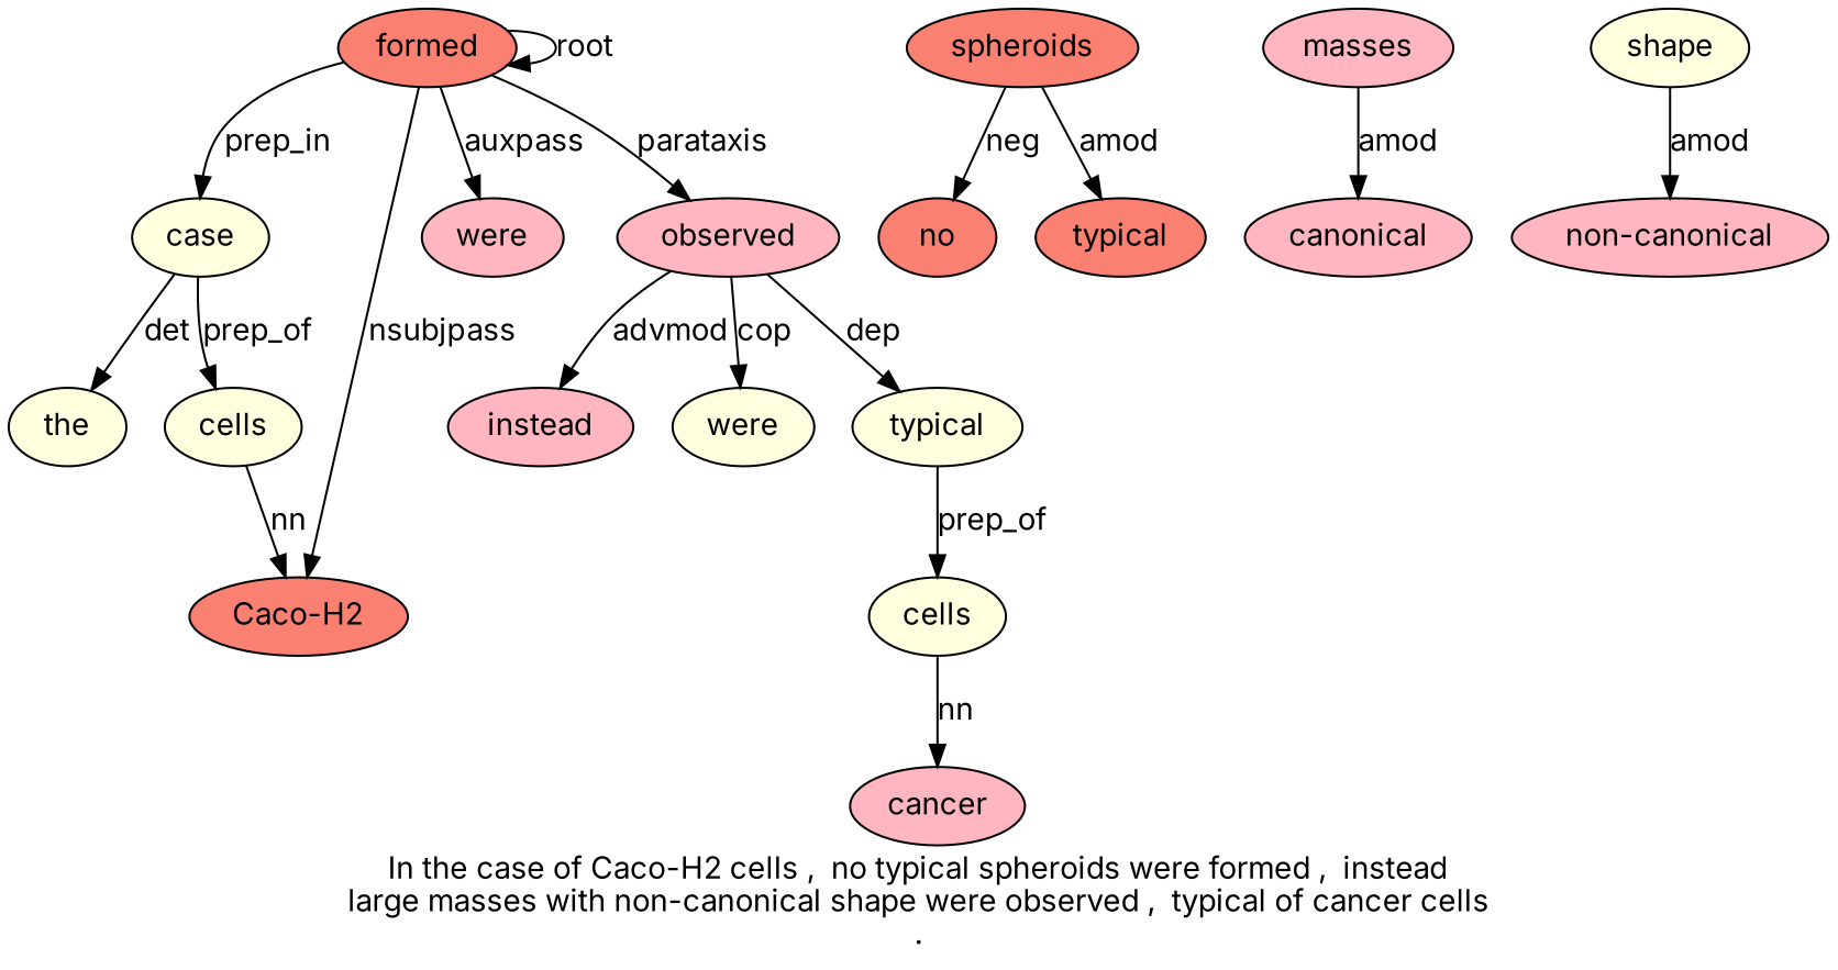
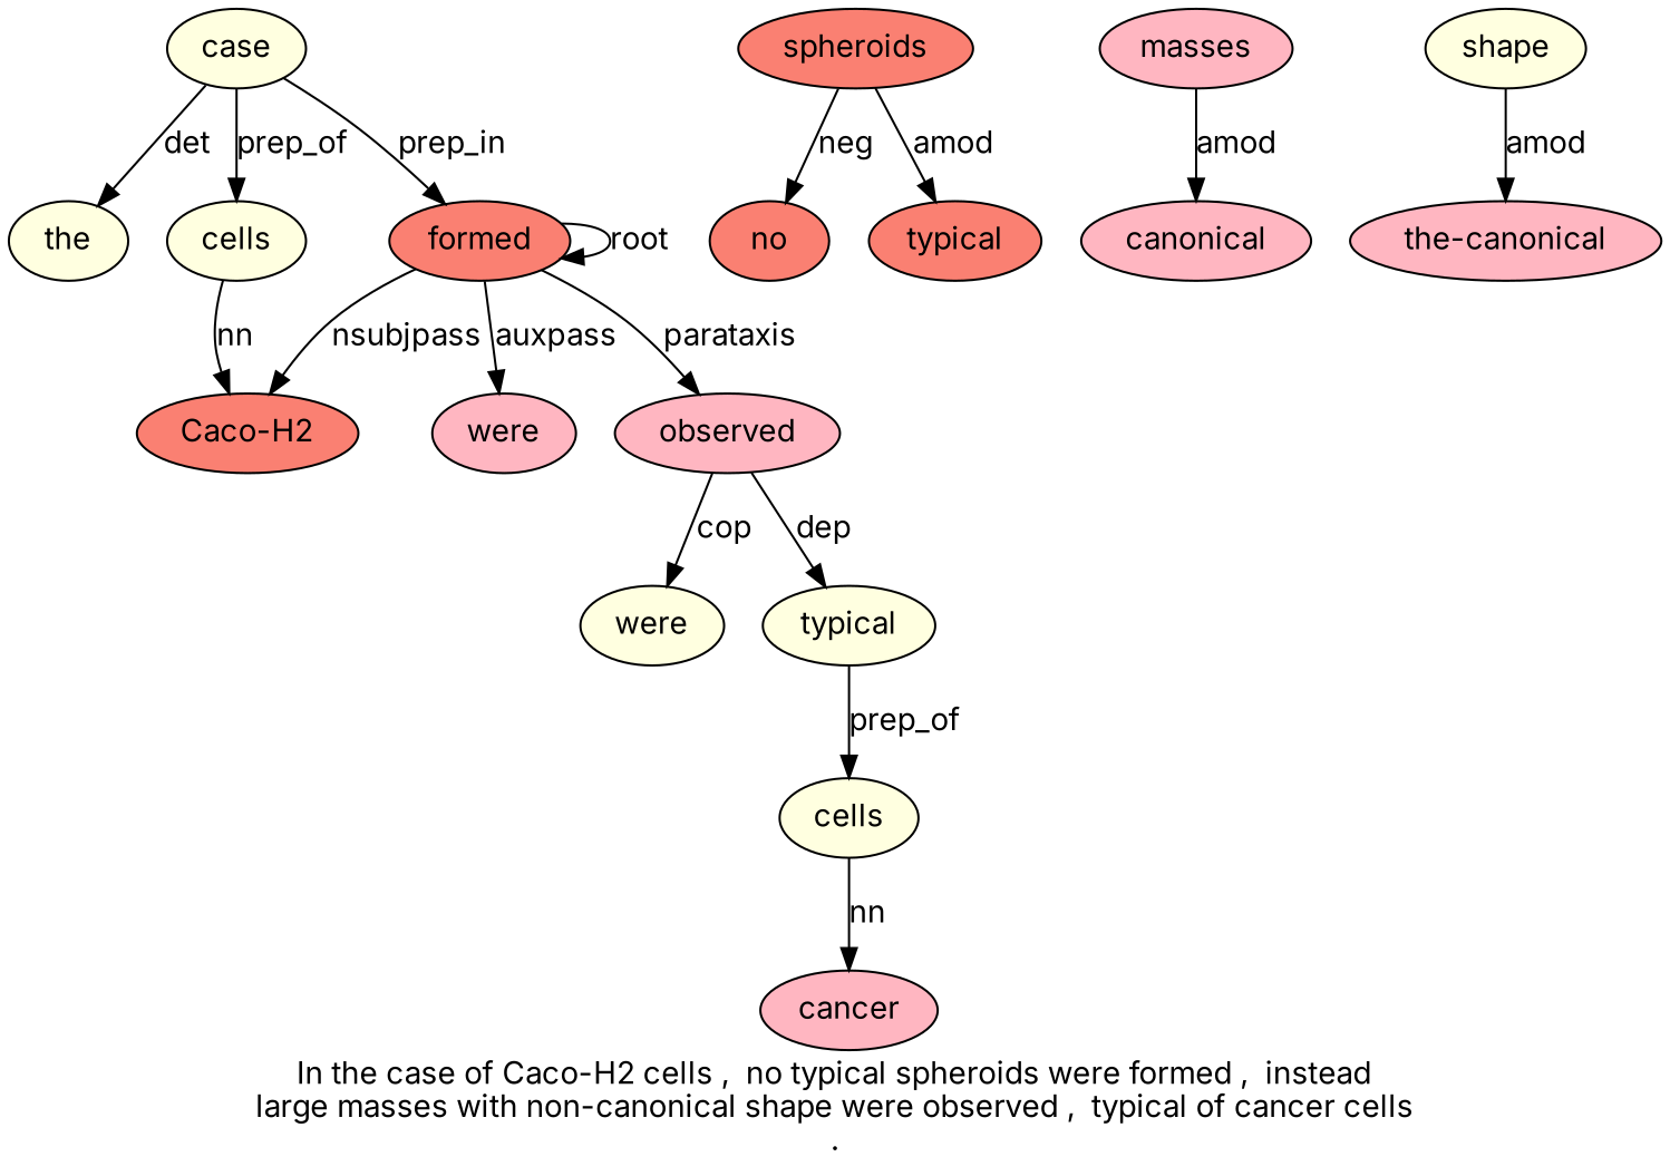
  digraph {
    fontname=Inter
    label="In the case of Caco-H2 cells ,  no typical spheroids were formed ,  instead\nlarge masses with non-canonical shape were observed ,  typical of cancer cells\n."
    node [fillcolor=lightyellow fontname=Inter style=filled]
    edge [fontname=Inter]
    n1 [label=case]
    n2 [label=the]
    n3 [label=cells]
    n4 [fillcolor=salmon label="Caco-H2"]
    n5 [fillcolor=salmon label=formed]
    n6 [fillcolor=lightpink label=were]
    n7 [fillcolor=lightpink label=observed]
    n8 [fillcolor=salmon label=spheroids]
    n9 [fillcolor=salmon label=no]
    n10 [fillcolor=salmon label=typical]
-   n11 [fillcolor=lightpink label=instead]
    n12 [label=were]
    n13 [label=typical]
    n14 [fillcolor=lightpink label=masses]
    n15 [fillcolor=lightpink label=canonical]
    n16 [label=cells]
    n17 [label=shape]
-   n18 [fillcolor=lightpink label="non-canonical"]
+   n18 [fillcolor=lightpink label="the-canonical"]
    n19 [fillcolor=lightpink label=cancer]
    n1 -> n2 [label=det]
    n1 -> n3 [label=prep_of]
    n3 -> n4 [label=nn]
-   n5 -> n1 [label=prep_in]
+   n1 -> n5 [label=prep_in]
    n5 -> n4 [label=nsubjpass]
    n5 -> n5 [label=root]
    n5 -> n6 [label=auxpass]
    n5 -> n7 [label=parataxis]
-   n7 -> n11 [label=advmod]
    n7 -> n12 [label=cop]
    n7 -> n13 [label=dep]
    n8 -> n9 [label=neg]
    n8 -> n10 [label=amod]
    n13 -> n16 [label=prep_of]
    n14 -> n15 [label=amod]
    n16 -> n19 [label=nn]
    n17 -> n18 [label=amod]
  }
